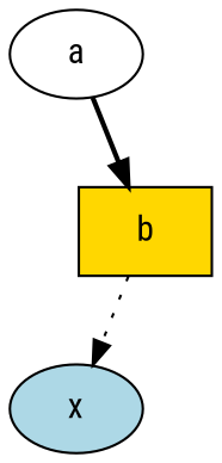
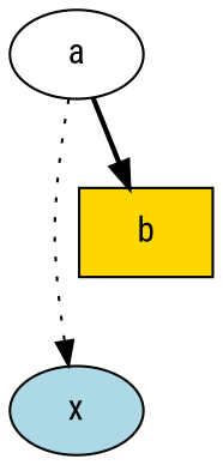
  digraph {
    fontname="Roboto Condensed"
    node [fontname="Roboto Condensed" style=filled]
    edge [fontname="Roboto Condensed"]
    x [fillcolor=lightblue]
    a [fillcolor=white]
    b [fillcolor=gold shape=box]
-   b -> x [style=dotted]
+   a -> x [style=dotted]
    a -> b [style=bold]
  }
